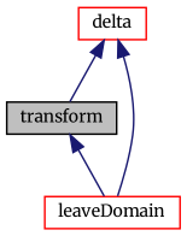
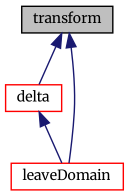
  digraph {
    fontname=Merriweather
    rankdir=TB
    node [color=red fontname=Merriweather fontsize=10 shape=record]
    edge [color=midnightblue dir=back fontname=Merriweather fontsize=10 labelfontname=Helvetica labelfontsize=10 style=solid]
    n1 [color=black fillcolor=grey75 fontcolor=black height=0.2 label=transform style=filled width=0.4]
    n2 [height=0.2 label=delta width=0.4]
    n3 [height=0.2 label=leaveDomain width=0.4]
-   n2 -> n1
+   n1 -> n2
    n1 -> n3
    n2 -> n3
  }
